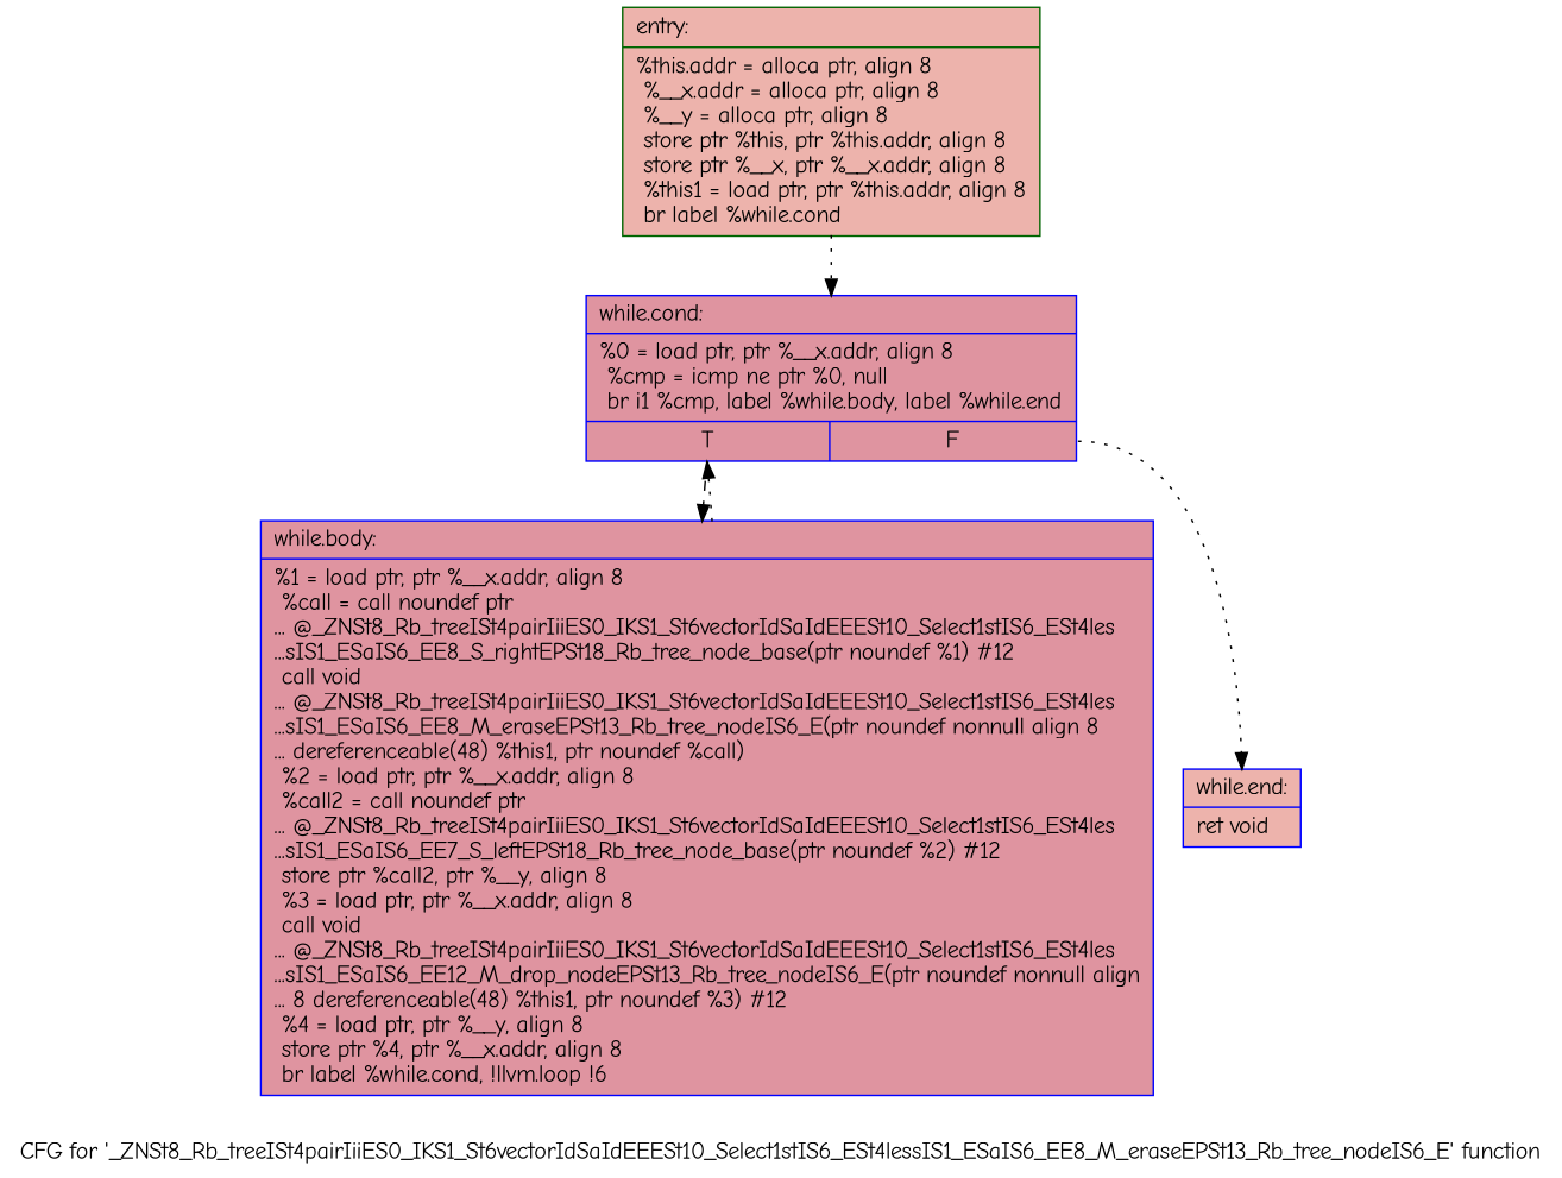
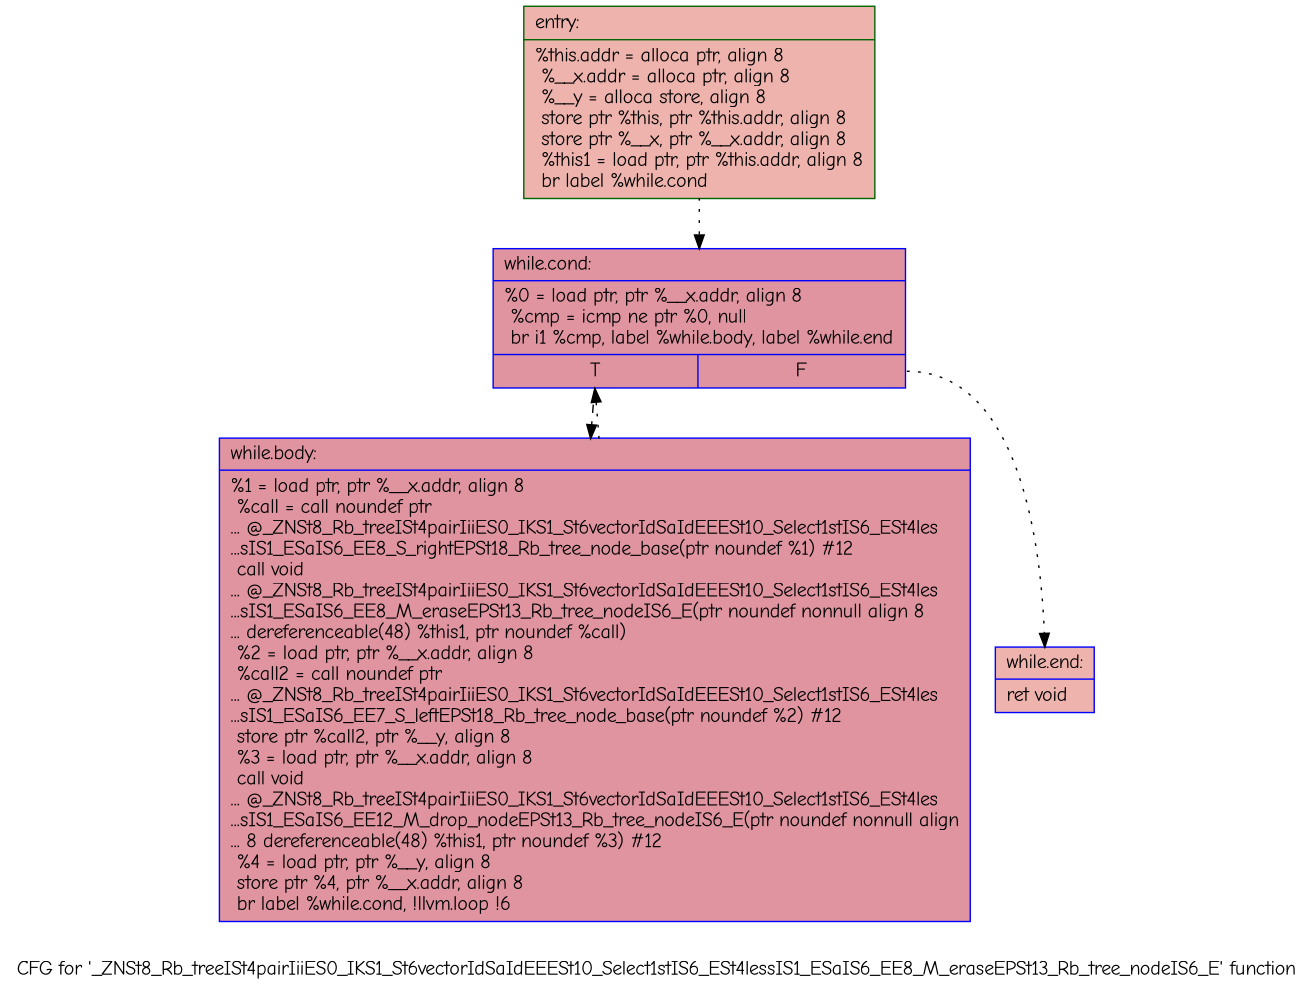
  digraph {
    label="CFG for '_ZNSt8_Rb_treeISt4pairIiiES0_IKS1_St6vectorIdSaIdEEESt10_Select1stIS6_ESt4lessIS1_ESaIS6_EE8_M_eraseEPSt13_Rb_tree_nodeIS6_E' function"
    fontname="Comic Neue"
    node [color=blue fillcolor="#d6524470" fontname="Comic Neue" shape=record style=filled]
    edge [style=dotted fontname="Comic Neue"]
-   n1 [color=darkgreen label="{entry:\l|  %this.addr = alloca ptr, align 8\l  %__x.addr = alloca ptr, align 8\l  %__y = alloca ptr, align 8\l  store ptr %this, ptr %this.addr, align 8\l  store ptr %__x, ptr %__x.addr, align 8\l  %this1 = load ptr, ptr %this.addr, align 8\l  br label %while.cond\l}"]
+   n1 [color=darkgreen label="{entry:\l|  %this.addr = alloca ptr, align 8\l  %__x.addr = alloca ptr, align 8\l  %__y = alloca store, align 8\l  store ptr %this, ptr %this.addr, align 8\l  store ptr %__x, ptr %__x.addr, align 8\l  %this1 = load ptr, ptr %this.addr, align 8\l  br label %while.cond\l}"]
    n2 [fillcolor="#b70d2870" label="{while.cond:\l|  %0 = load ptr, ptr %__x.addr, align 8\l  %cmp = icmp ne ptr %0, null\l  br i1 %cmp, label %while.body, label %while.end\l|{<s0>T|<s1>F}}"]
    n3 [fillcolor="#b70d2870" label="{while.body:\l|  %1 = load ptr, ptr %__x.addr, align 8\l  %call = call noundef ptr\l... @_ZNSt8_Rb_treeISt4pairIiiES0_IKS1_St6vectorIdSaIdEEESt10_Select1stIS6_ESt4les\l...sIS1_ESaIS6_EE8_S_rightEPSt18_Rb_tree_node_base(ptr noundef %1) #12\l  call void\l... @_ZNSt8_Rb_treeISt4pairIiiES0_IKS1_St6vectorIdSaIdEEESt10_Select1stIS6_ESt4les\l...sIS1_ESaIS6_EE8_M_eraseEPSt13_Rb_tree_nodeIS6_E(ptr noundef nonnull align 8\l... dereferenceable(48) %this1, ptr noundef %call)\l  %2 = load ptr, ptr %__x.addr, align 8\l  %call2 = call noundef ptr\l... @_ZNSt8_Rb_treeISt4pairIiiES0_IKS1_St6vectorIdSaIdEEESt10_Select1stIS6_ESt4les\l...sIS1_ESaIS6_EE7_S_leftEPSt18_Rb_tree_node_base(ptr noundef %2) #12\l  store ptr %call2, ptr %__y, align 8\l  %3 = load ptr, ptr %__x.addr, align 8\l  call void\l... @_ZNSt8_Rb_treeISt4pairIiiES0_IKS1_St6vectorIdSaIdEEESt10_Select1stIS6_ESt4les\l...sIS1_ESaIS6_EE12_M_drop_nodeEPSt13_Rb_tree_nodeIS6_E(ptr noundef nonnull align\l... 8 dereferenceable(48) %this1, ptr noundef %3) #12\l  %4 = load ptr, ptr %__y, align 8\l  store ptr %4, ptr %__x.addr, align 8\l  br label %while.cond, !llvm.loop !6\l}"]
    n4 [label="{while.end:\l|  ret void\l}"]
    n1 -> n2
    n2 -> n3 [tailport=s0 style=dashed]
    n2 -> n4 [tailport=s1]
    n3 -> n2
  }
